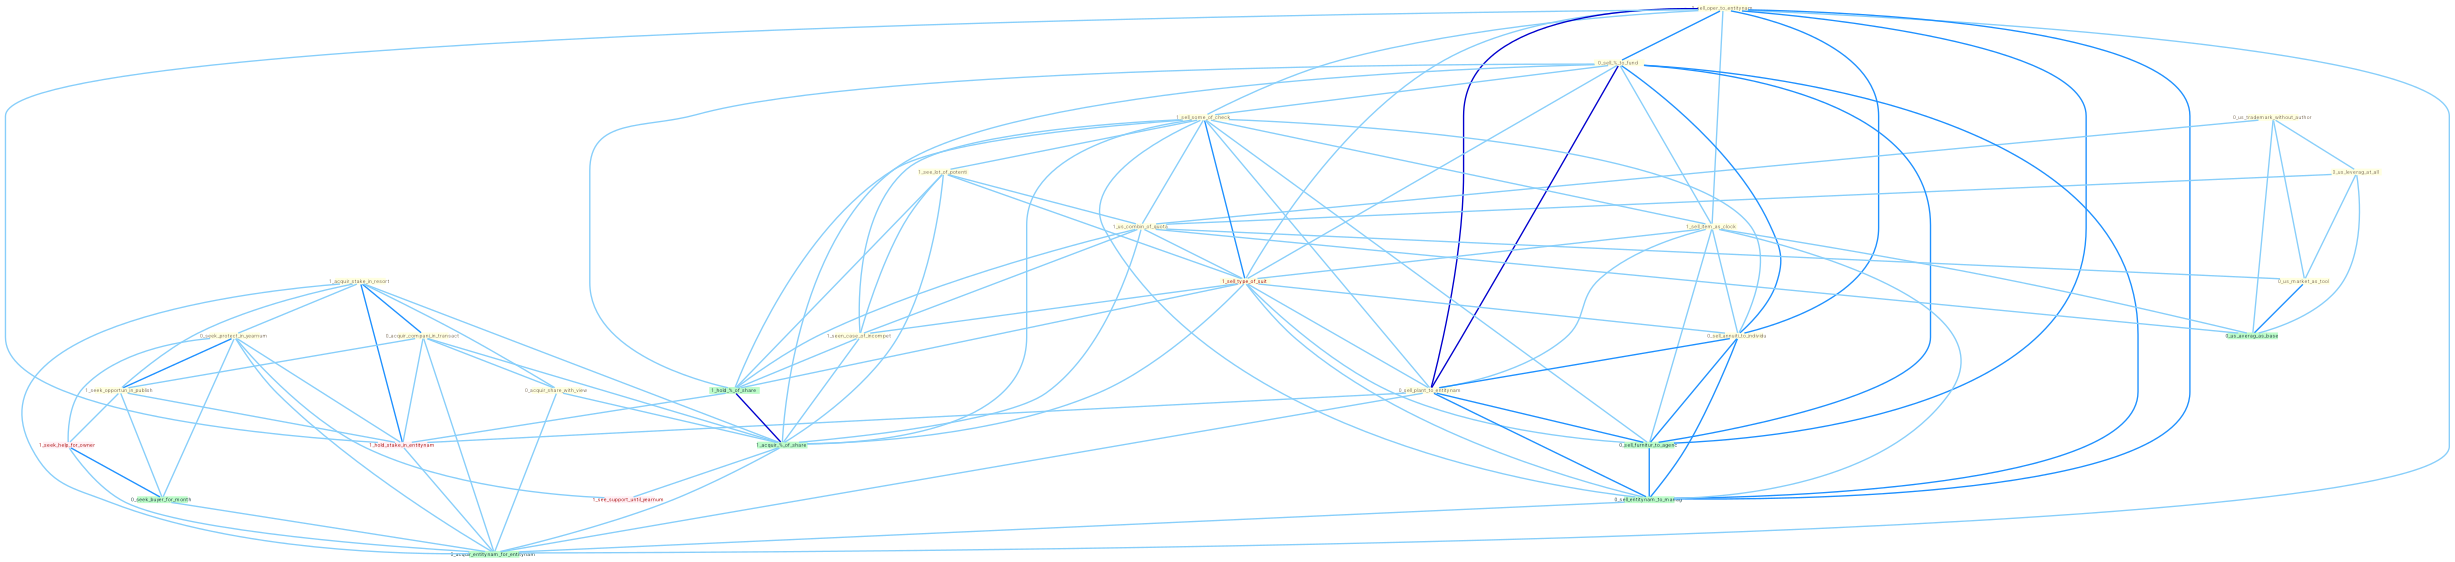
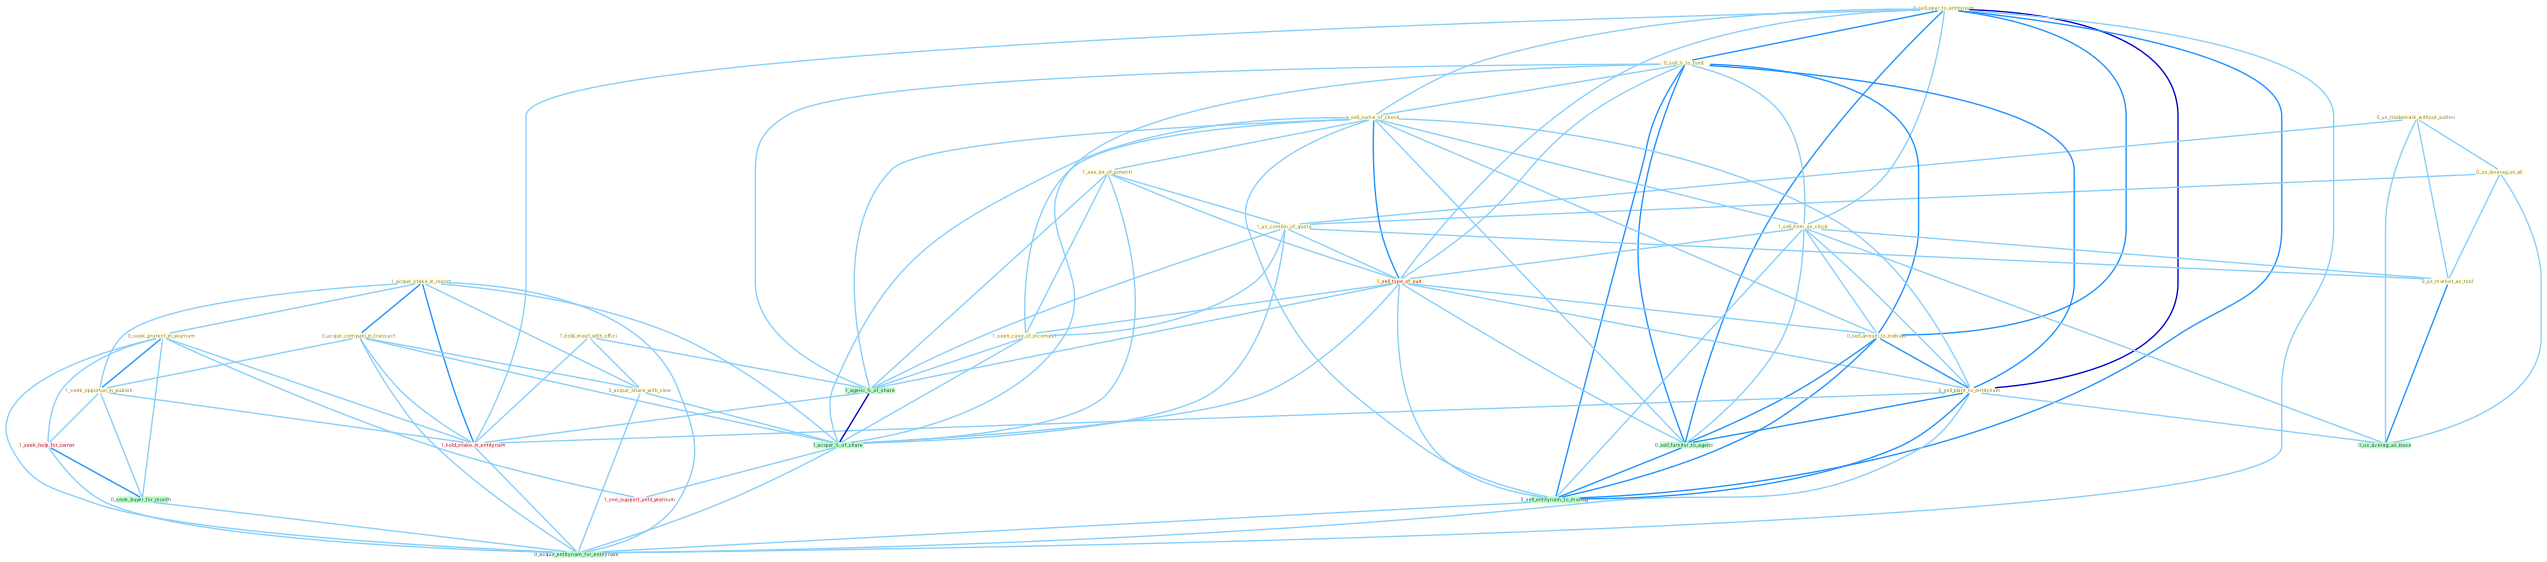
  graph {
    fontname=Roboto
    node [color="#ffffe0" fixedsize=true fontcolor="#8b7d6b" fontname=Roboto fontsize=4 shape=polygon style=filled]
    edge [color="#87cefa" fontname=Roboto w=1]
    "1_acquir_stake_in_resort " [height=.06 width=.5]
    "0_sell_oper_to_entitynam " [height=.06 width=.5]
    "0_us_trademark_without_author " [height=.06 width=.5]
    "0_us_leverag_at_all " [height=.06 width=.5]
    "0_sell_%_to_fund " [height=.06 width=.5]
    "1_sell_some_of_check " [height=.06 width=.5]
    "0_seek_protect_in_yearnum " [height=.06 width=.5]
    "1_see_lot_of_potenti " [height=.06 width=.5]
    "1_sell_item_as_clock " [height=.06 width=.5]
+   "1_hold_meet_with_offici " [height=.06 width=.5]
    "0_acquir_compani_in_transact " [height=.06 width=.5]
    "1_us_combin_of_quota " [height=.06 width=.5]
    "1_sell_type_of_suit " [fontcolor="#b22222" height=.06 width=.5]
    "0_acquir_share_with_view " [height=.06 width=.5]
    "1_seek_opportun_in_publish " [height=.06 width=.5]
    "0_us_market_as_tool " [height=.06 width=.5]
    "0_sell_annuiti_to_individu " [height=.06 width=.5]
    "0_sell_plant_to_entitynam " [height=.06 width=.5]
    "1_seen_case_of_incompet " [height=.06 width=.5]
    "1_hold_stake_in_entitynam " [color="#fff0f5" fontcolor="#b22222" height=.06 width=.5]
    "1_seek_help_for_owner " [color="#fff0f5" fontcolor="#b22222" height=.06 width=.5]
    "1_see_support_until_yearnum " [color="#fff0f5" fontcolor="#b22222" height=.06 width=.5]
    "1_acquir_%_of_share " [color="#BDFCC9" fontcolor="#2f4f4f" height=.06 width=.5]
    "0_acquir_entitynam_for_entitynam " [color="#BDFCC9" fontcolor="#2f4f4f" height=.06 width=.5]
    "0_sell_furnitur_to_agenc " [color="#BDFCC9" fontcolor="#2f4f4f" height=.06 width=.5]
    "0_sell_entitynam_to_manag " [color="#BDFCC9" fontcolor="#2f4f4f" height=.06 width=.5]
    "0_us_averag_as_base " [color="#BDFCC9" fontcolor="#2f4f4f" height=.06 width=.5]
-   "1_hold_%_of_share " [color="#BDFCC9" fontcolor="#2f4f4f" height=.06 width=.5]
+   "1_hold_%_of_share " [color="#BDFCC9" fontcolor="#2f4f4f" height=.06 width=.5 label="1_agenc_%_of_share"]
    "0_seek_buyer_for_month " [color="#BDFCC9" fontcolor="#2f4f4f" height=.06 width=.5]
    subgraph sub_1 {
      "1_acquir_stake_in_resort "
      "0_sell_oper_to_entitynam "
      "0_us_trademark_without_author "
      "0_us_leverag_at_all "
      "0_sell_%_to_fund "
      "1_sell_some_of_check "
      "0_seek_protect_in_yearnum "
      "1_see_lot_of_potenti "
      "1_sell_item_as_clock "
+     "1_hold_meet_with_offici "
      "0_acquir_compani_in_transact "
      "1_us_combin_of_quota "
      "1_sell_type_of_suit "
      "0_acquir_share_with_view "
      "1_seek_opportun_in_publish "
      "0_us_market_as_tool "
      "0_sell_annuiti_to_individu "
      "0_sell_plant_to_entitynam "
      "1_seen_case_of_incompet "
    }
    subgraph sub_2 {
      "1_hold_stake_in_entitynam "
      "1_seek_help_for_owner "
      "1_see_support_until_yearnum "
    }
    "1_acquir_stake_in_resort " -- "0_seek_protect_in_yearnum "
    "1_acquir_stake_in_resort " -- "0_acquir_compani_in_transact " [color="#1e90ff" w=2]
    "1_acquir_stake_in_resort " -- "0_acquir_share_with_view "
    "1_acquir_stake_in_resort " -- "1_seek_opportun_in_publish "
    "1_acquir_stake_in_resort " -- "1_hold_stake_in_entitynam " [color="#1e90ff" w=2]
    "1_acquir_stake_in_resort " -- "1_acquir_%_of_share "
    "1_acquir_stake_in_resort " -- "0_acquir_entitynam_for_entitynam "
    "0_sell_oper_to_entitynam " -- "0_sell_%_to_fund " [color="#1e90ff" w=2]
    "0_sell_oper_to_entitynam " -- "1_sell_some_of_check "
    "0_sell_oper_to_entitynam " -- "1_sell_item_as_clock "
    "0_sell_oper_to_entitynam " -- "1_sell_type_of_suit "
    "0_sell_oper_to_entitynam " -- "0_sell_annuiti_to_individu " [color="#1e90ff" w=2]
    "0_sell_oper_to_entitynam " -- "0_sell_plant_to_entitynam " [color="#0000cd" w=3]
    "0_sell_oper_to_entitynam " -- "1_hold_stake_in_entitynam "
    "0_sell_oper_to_entitynam " -- "0_acquir_entitynam_for_entitynam "
    "0_sell_oper_to_entitynam " -- "0_sell_furnitur_to_agenc " [color="#1e90ff" w=2]
    "0_sell_oper_to_entitynam " -- "0_sell_entitynam_to_manag " [color="#1e90ff" w=2]
    "0_us_trademark_without_author " -- "0_us_leverag_at_all "
    "0_us_trademark_without_author " -- "1_us_combin_of_quota "
    "0_us_trademark_without_author " -- "0_us_market_as_tool "
    "0_us_trademark_without_author " -- "0_us_averag_as_base "
    "0_us_leverag_at_all " -- "1_us_combin_of_quota "
    "0_us_leverag_at_all " -- "0_us_market_as_tool "
    "0_us_leverag_at_all " -- "0_us_averag_as_base "
    "0_sell_%_to_fund " -- "1_sell_some_of_check "
    "0_sell_%_to_fund " -- "1_sell_item_as_clock "
    "0_sell_%_to_fund " -- "1_sell_type_of_suit "
    "0_sell_%_to_fund " -- "0_sell_annuiti_to_individu " [color="#1e90ff" w=2]
-   "0_sell_%_to_fund " -- "0_sell_plant_to_entitynam " [color="#0000cd" w=2]
+   "0_sell_%_to_fund " -- "0_sell_plant_to_entitynam " [color="#1e90ff" w=2]
    "0_sell_%_to_fund " -- "1_acquir_%_of_share "
    "0_sell_%_to_fund " -- "0_sell_furnitur_to_agenc " [color="#1e90ff" w=2]
    "0_sell_%_to_fund " -- "0_sell_entitynam_to_manag " [color="#1e90ff" w=2]
    "0_sell_%_to_fund " -- "1_hold_%_of_share "
    "1_sell_some_of_check " -- "1_see_lot_of_potenti "
    "1_sell_some_of_check " -- "1_sell_item_as_clock "
-   "1_sell_some_of_check " -- "1_us_combin_of_quota "
    "1_sell_some_of_check " -- "1_sell_type_of_suit " [color="#1e90ff" w=2]
    "1_sell_some_of_check " -- "0_sell_annuiti_to_individu "
    "1_sell_some_of_check " -- "0_sell_plant_to_entitynam "
    "1_sell_some_of_check " -- "1_seen_case_of_incompet "
    "1_sell_some_of_check " -- "1_acquir_%_of_share "
    "1_sell_some_of_check " -- "0_sell_furnitur_to_agenc "
    "1_sell_some_of_check " -- "0_sell_entitynam_to_manag "
    "1_sell_some_of_check " -- "1_hold_%_of_share "
    "0_seek_protect_in_yearnum " -- "1_seek_opportun_in_publish " [color="#1e90ff" w=2]
    "0_seek_protect_in_yearnum " -- "1_hold_stake_in_entitynam "
    "0_seek_protect_in_yearnum " -- "1_seek_help_for_owner "
    "0_seek_protect_in_yearnum " -- "1_see_support_until_yearnum "
    "0_seek_protect_in_yearnum " -- "0_acquir_entitynam_for_entitynam "
    "0_seek_protect_in_yearnum " -- "0_seek_buyer_for_month "
    "1_see_lot_of_potenti " -- "1_us_combin_of_quota "
    "1_see_lot_of_potenti " -- "1_sell_type_of_suit "
    "1_see_lot_of_potenti " -- "1_seen_case_of_incompet "
    "1_see_lot_of_potenti " -- "1_acquir_%_of_share "
    "1_see_lot_of_potenti " -- "1_hold_%_of_share "
    "1_sell_item_as_clock " -- "1_sell_type_of_suit "
+   "1_sell_item_as_clock " -- "0_us_market_as_tool "
    "1_sell_item_as_clock " -- "0_sell_annuiti_to_individu "
    "1_sell_item_as_clock " -- "0_sell_plant_to_entitynam "
    "1_sell_item_as_clock " -- "0_sell_furnitur_to_agenc "
    "1_sell_item_as_clock " -- "0_sell_entitynam_to_manag "
    "1_sell_item_as_clock " -- "0_us_averag_as_base "
+   "1_hold_meet_with_offici " -- "0_acquir_share_with_view "
+   "1_hold_meet_with_offici " -- "1_hold_stake_in_entitynam "
+   "1_hold_meet_with_offici " -- "1_hold_%_of_share "
    "0_acquir_compani_in_transact " -- "0_acquir_share_with_view "
    "0_acquir_compani_in_transact " -- "1_seek_opportun_in_publish "
    "0_acquir_compani_in_transact " -- "1_hold_stake_in_entitynam "
    "0_acquir_compani_in_transact " -- "1_acquir_%_of_share "
    "0_acquir_compani_in_transact " -- "0_acquir_entitynam_for_entitynam "
    "1_us_combin_of_quota " -- "1_sell_type_of_suit "
    "1_us_combin_of_quota " -- "0_us_market_as_tool "
    "1_us_combin_of_quota " -- "1_seen_case_of_incompet "
    "1_us_combin_of_quota " -- "1_acquir_%_of_share "
-   "1_us_combin_of_quota " -- "0_us_averag_as_base "
+   "0_sell_plant_to_entitynam " -- "0_us_averag_as_base "
    "1_us_combin_of_quota " -- "1_hold_%_of_share "
    "1_sell_type_of_suit " -- "0_sell_annuiti_to_individu "
    "1_sell_type_of_suit " -- "0_sell_plant_to_entitynam "
    "1_sell_type_of_suit " -- "1_seen_case_of_incompet "
    "1_sell_type_of_suit " -- "1_acquir_%_of_share "
    "1_sell_type_of_suit " -- "0_sell_furnitur_to_agenc "
    "1_sell_type_of_suit " -- "0_sell_entitynam_to_manag "
    "1_sell_type_of_suit " -- "1_hold_%_of_share "
    "0_acquir_share_with_view " -- "1_acquir_%_of_share "
    "0_acquir_share_with_view " -- "0_acquir_entitynam_for_entitynam "
    "1_seek_opportun_in_publish " -- "1_hold_stake_in_entitynam "
    "1_seek_opportun_in_publish " -- "1_seek_help_for_owner "
    "1_seek_opportun_in_publish " -- "0_seek_buyer_for_month "
    "0_us_market_as_tool " -- "0_us_averag_as_base " [color="#1e90ff" w=2]
    "0_sell_annuiti_to_individu " -- "0_sell_plant_to_entitynam " [color="#1e90ff" w=2]
    "0_sell_annuiti_to_individu " -- "0_sell_furnitur_to_agenc " [color="#1e90ff" w=2]
    "0_sell_annuiti_to_individu " -- "0_sell_entitynam_to_manag " [color="#1e90ff" w=2]
    "0_sell_plant_to_entitynam " -- "1_hold_stake_in_entitynam "
    "0_sell_plant_to_entitynam " -- "0_acquir_entitynam_for_entitynam "
    "0_sell_plant_to_entitynam " -- "0_sell_furnitur_to_agenc " [color="#1e90ff" w=2]
    "0_sell_plant_to_entitynam " -- "0_sell_entitynam_to_manag " [color="#1e90ff" w=2]
    "1_seen_case_of_incompet " -- "1_acquir_%_of_share "
    "1_seen_case_of_incompet " -- "1_hold_%_of_share "
    "1_hold_stake_in_entitynam " -- "0_acquir_entitynam_for_entitynam "
    "1_seek_help_for_owner " -- "0_acquir_entitynam_for_entitynam "
    "1_seek_help_for_owner " -- "0_seek_buyer_for_month " [color="#1e90ff" w=2]
    "1_acquir_%_of_share " -- "1_see_support_until_yearnum "
    "1_acquir_%_of_share " -- "0_acquir_entitynam_for_entitynam "
    "0_sell_furnitur_to_agenc " -- "0_sell_entitynam_to_manag " [color="#1e90ff" w=2]
    "0_sell_entitynam_to_manag " -- "0_acquir_entitynam_for_entitynam "
    "1_hold_%_of_share " -- "1_hold_stake_in_entitynam "
    "1_hold_%_of_share " -- "1_acquir_%_of_share " [color="#0000cd" w=3]
    "0_seek_buyer_for_month " -- "0_acquir_entitynam_for_entitynam "
  }
